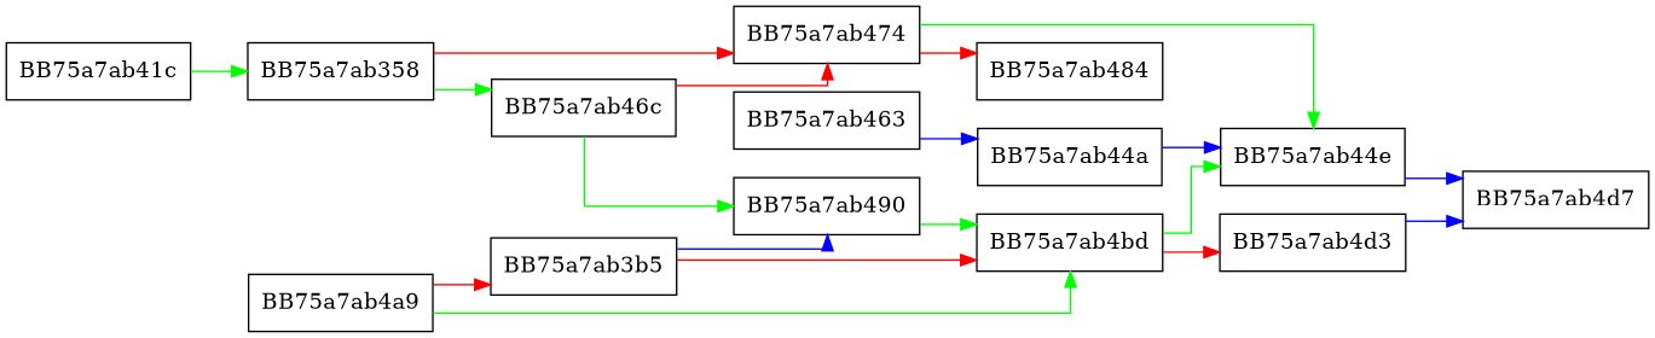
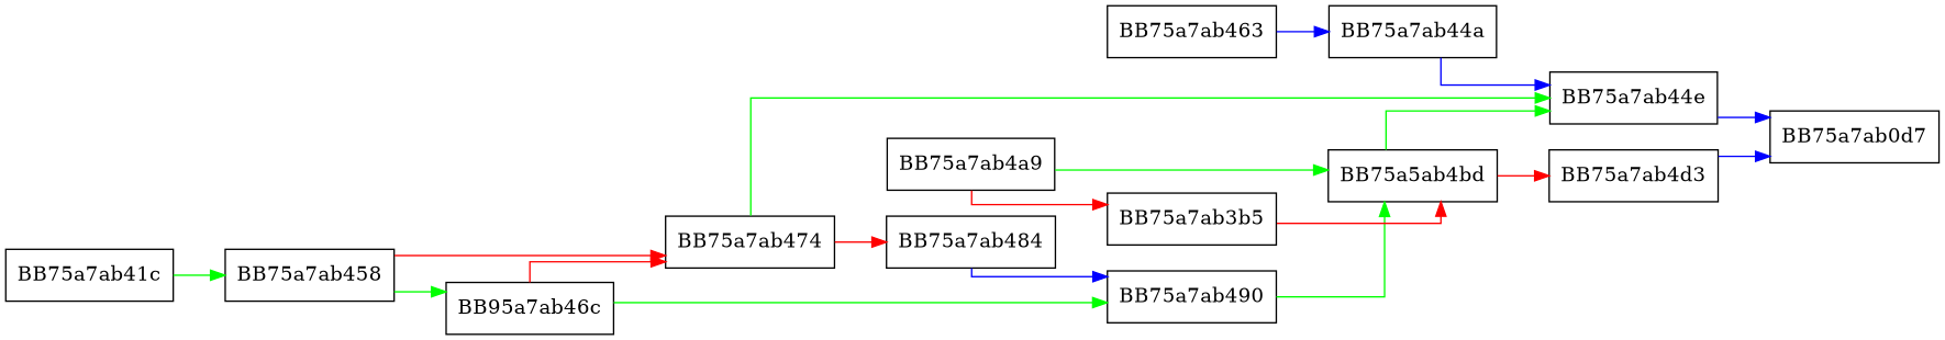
  digraph {
    rankdir=LR
    splines=ortho
    node [shape=box]
    edge [color=green]
    BB75a7ab41c
-   BB75a7ab458 [label=BB75a7ab358]
-   BB75a7ab46c
+   BB75a7ab458
+   BB75a7ab46c [label=BB95a7ab46c]
    BB75a7ab474
    BB75a7ab490
    BB75a7ab463
    BB75a7ab44a
    BB75a7ab44e
-   BB75a7ab4d7
-   BB75a7ab4bd
+   BB75a7ab4d7 [label=BB75a7ab0d7]
+   BB75a7ab4bd [label=BB75a5ab4bd]
    BB75a7ab484
    BB75a7ab4d3
    BB75a7ab4a9
    n14 [label=BB75a7ab3b5]
    BB75a7ab41c -> BB75a7ab458
    BB75a7ab458 -> BB75a7ab46c
    BB75a7ab458 -> BB75a7ab474 [color=red]
    BB75a7ab46c -> BB75a7ab474 [color=red]
    BB75a7ab46c -> BB75a7ab490
    BB75a7ab474 -> BB75a7ab44e
    BB75a7ab474 -> BB75a7ab484 [color=red]
    BB75a7ab490 -> BB75a7ab4bd
    BB75a7ab463 -> BB75a7ab44a [color=blue]
    BB75a7ab44a -> BB75a7ab44e [color=blue]
    BB75a7ab44e -> BB75a7ab4d7 [color=blue]
    BB75a7ab4bd -> BB75a7ab44e
    BB75a7ab4bd -> BB75a7ab4d3 [color=red]
-   n14 -> BB75a7ab490 [color=blue]
+   BB75a7ab484 -> BB75a7ab490 [color=blue]
    BB75a7ab4d3 -> BB75a7ab4d7 [color=blue]
    BB75a7ab4a9 -> BB75a7ab4bd
    BB75a7ab4a9 -> n14 [color=red]
    n14 -> BB75a7ab4bd [color=red]
  }
